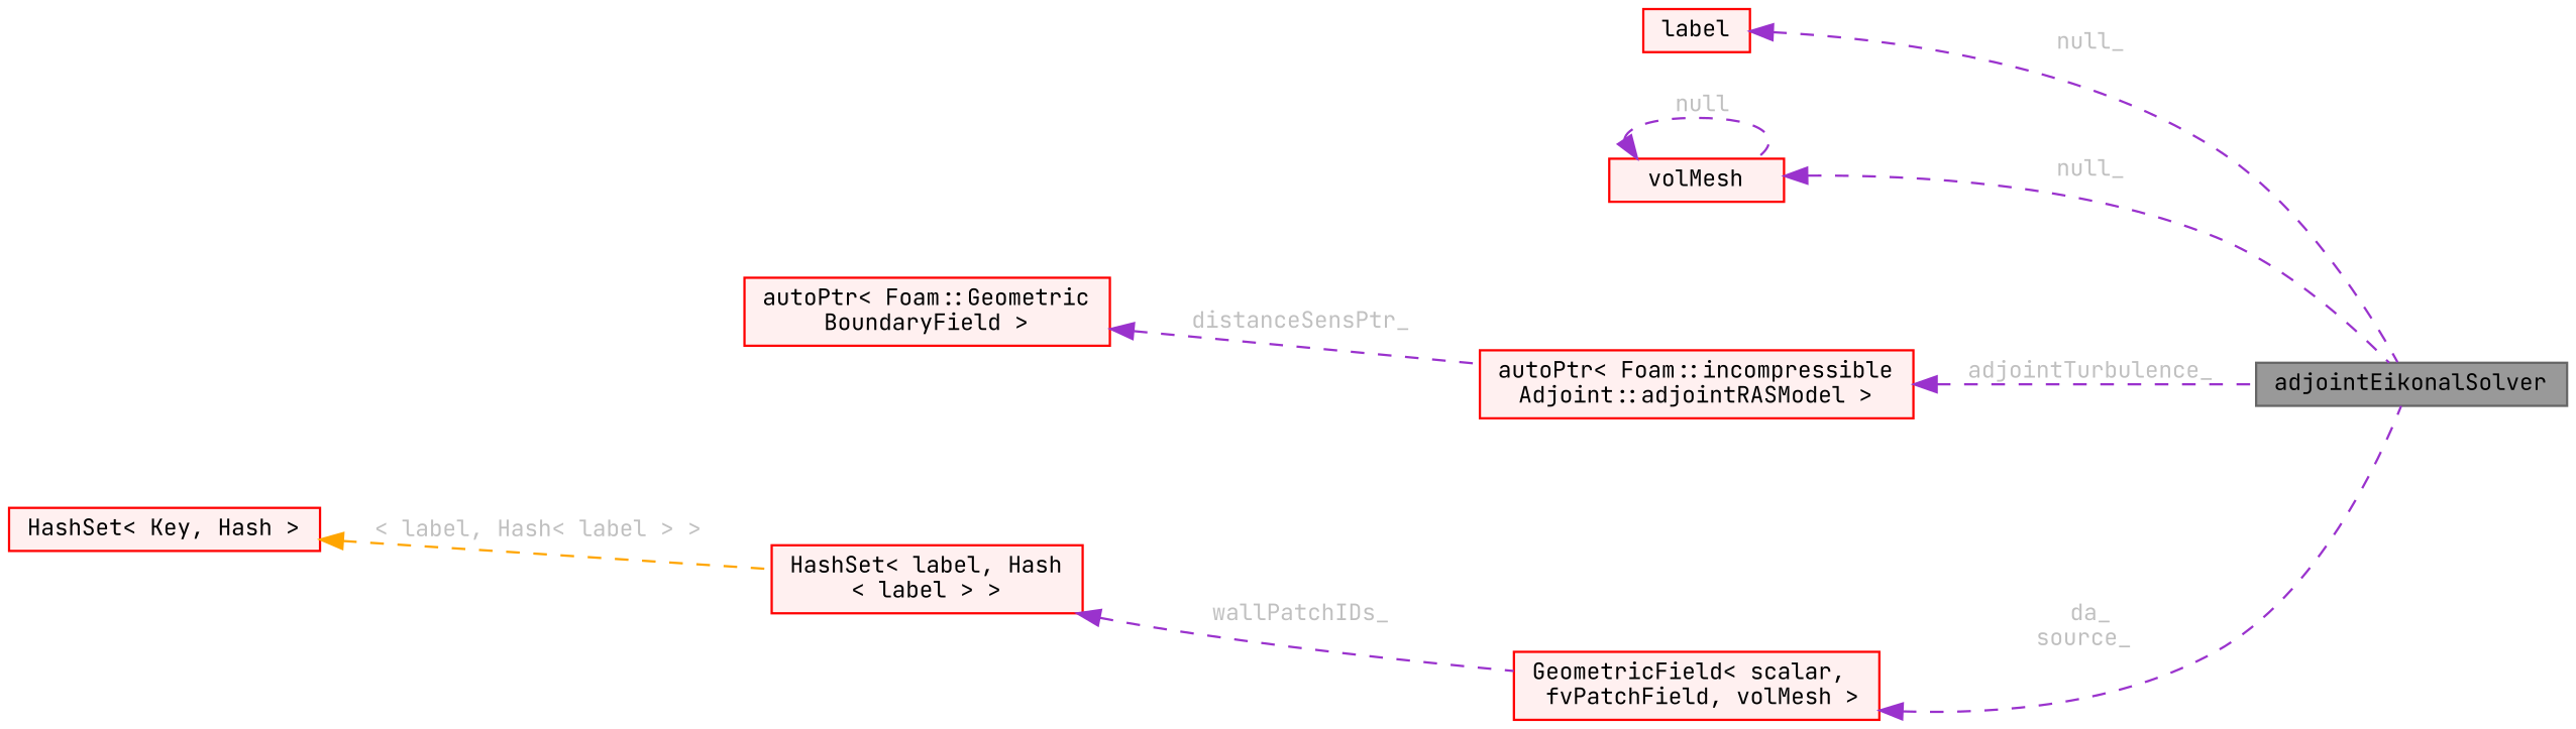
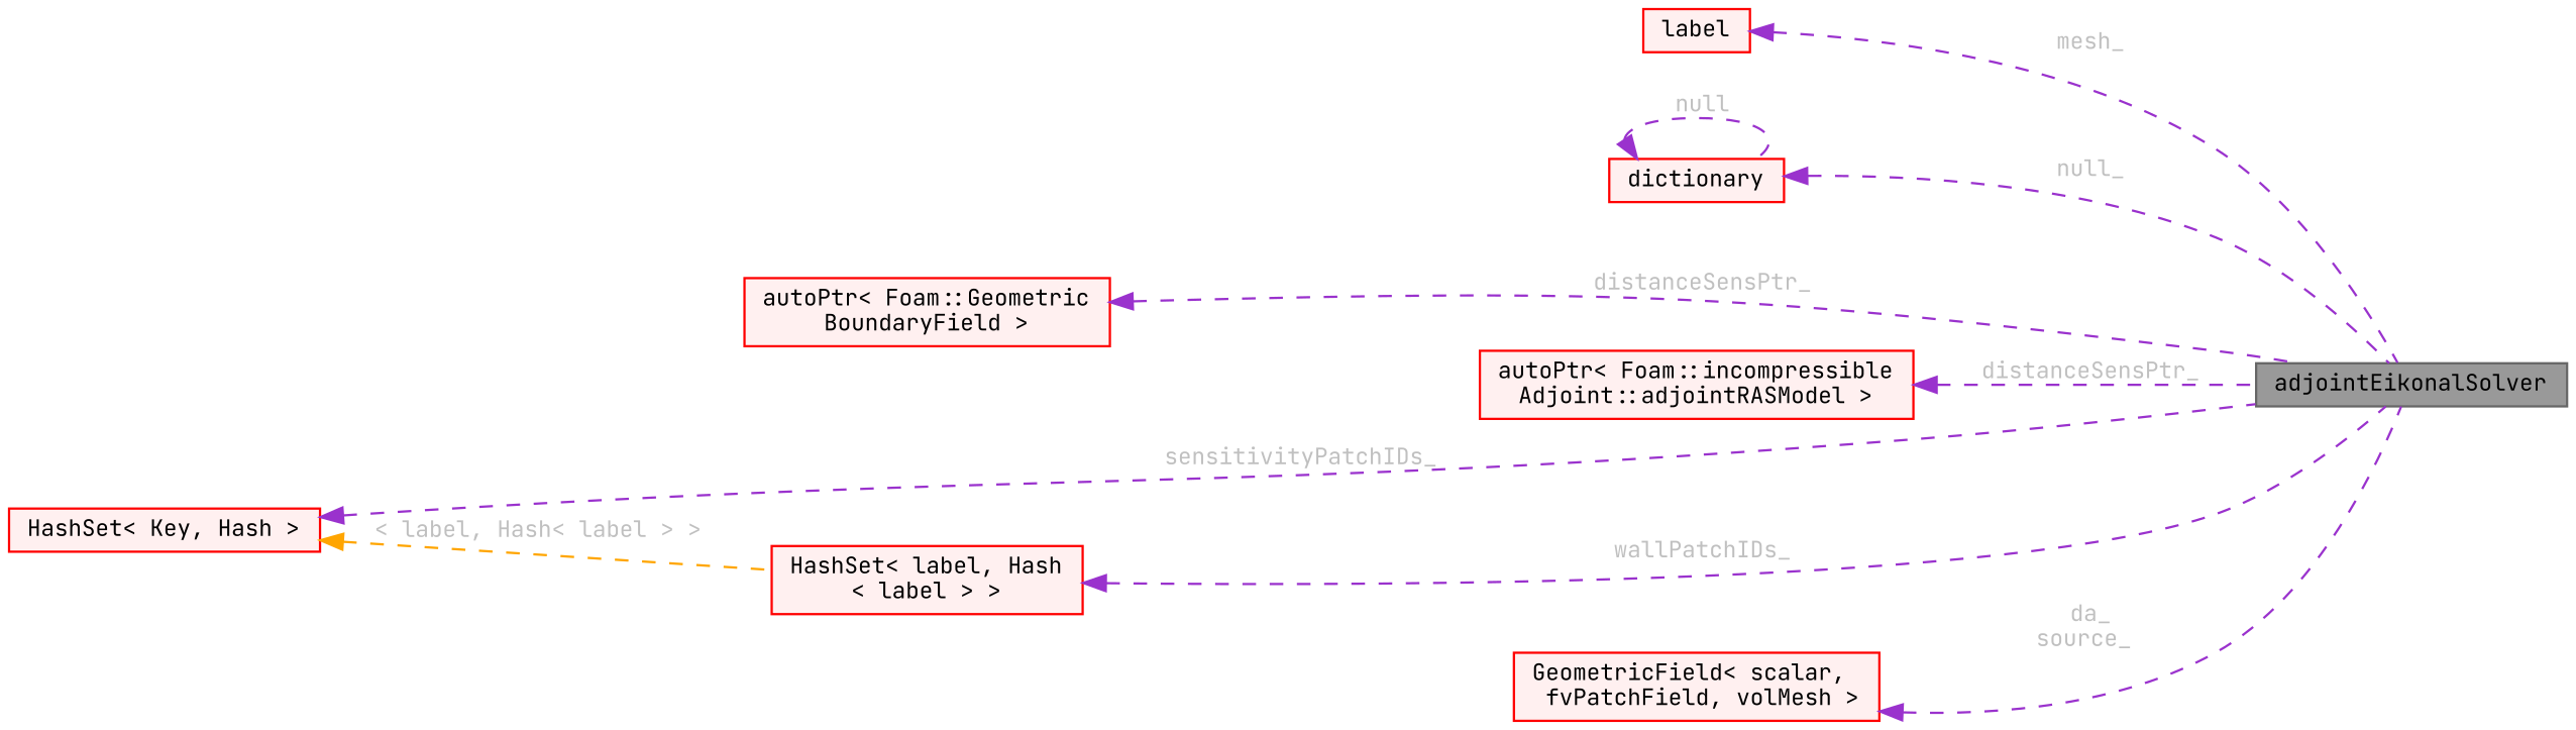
  digraph {
    fontname="JetBrains Mono"
    rankdir=LR
    node [color=red fillcolor="#FFF0F0" fontname="JetBrains Mono" fontsize=10 shape=box style=filled]
    edge [color=darkorchid3 dir=back fontcolor=grey fontname="JetBrains Mono" fontsize=10 labelfontname=Helvetica labelfontsize=10 style=dashed]
    n1 [color=gray40 fillcolor=grey60 fontcolor=black height=0.2 label=adjointEikonalSolver width=0.4]
    n2 [height=0.2 label=label width=0.4]
-   n3 [height=0.2 label=volMesh width=0.4]
+   n3 [height=0.2 label=dictionary width=0.4]
    n4 [height=0.2 label="autoPtr\< Foam::incompressible\lAdjoint::adjointRASModel \>" width=0.4]
    n5 [height=0.2 label="HashSet\< Key, Hash \>" width=0.4]
    n6 [height=0.2 label="HashSet\< label, Hash\l\< label \> \>" width=0.4]
    n7 [height=0.2 label="GeometricField\< scalar,\l fvPatchField, volMesh \>" width=0.4]
    n8 [height=0.2 label="autoPtr\< Foam::Geometric\lBoundaryField \>" width=0.4]
-   n2 -> n1 [label=" null_"]
+   n2 -> n1 [label=" mesh_"]
    n3 -> n1 [label=" null_"]
    n3 -> n3 [label=" null"]
-   n4 -> n1 [label=" adjointTurbulence_"]
+   n4 -> n1 [label=" distanceSensPtr_"]
+   n5 -> n1 [label=" sensitivityPatchIDs_"]
    n5 -> n6 [color=orange label=" \< label, Hash\< label \> \>"]
-   n6 -> n7 [label=" wallPatchIDs_"]
+   n6 -> n1 [label=" wallPatchIDs_"]
    n7 -> n1 [label=" da_\nsource_"]
-   n8 -> n4 [label=" distanceSensPtr_"]
+   n8 -> n1 [label=" distanceSensPtr_"]
  }
